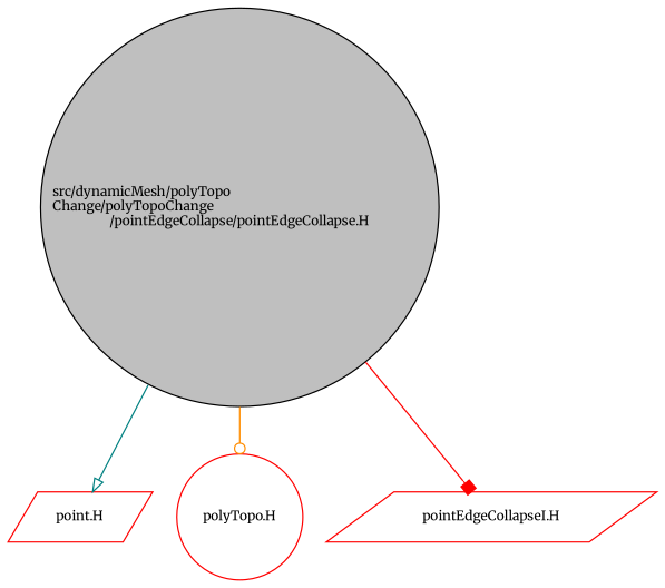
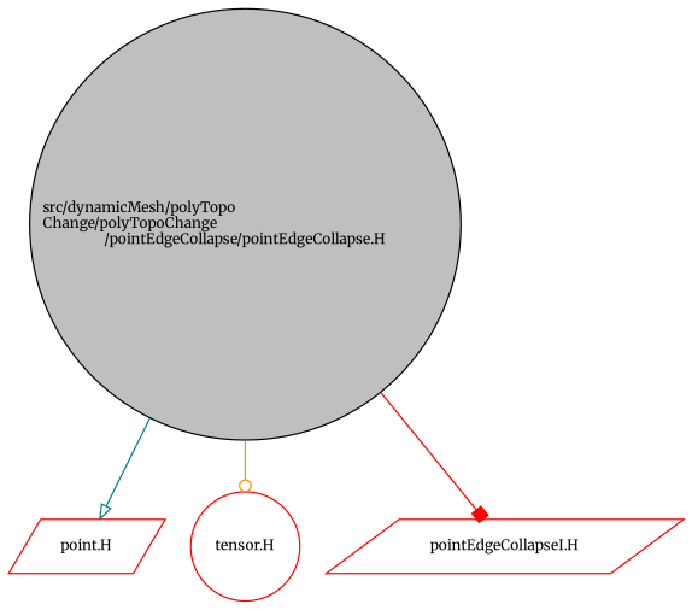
  digraph {
    fontname=Merriweather
    node [color=red fontname=Merriweather fontsize=10 shape=circle]
    edge [fontname=Merriweather fontsize=10 labelfontname=FreeSans labelfontsize=10 style=solid]
    n1 [color=black fillcolor=grey75 fontcolor=black height=0.2 label="src/dynamicMesh/polyTopo\lChange/polyTopoChange\l/pointEdgeCollapse/pointEdgeCollapse.H" style=filled width=0.4]
    n2 [height=0.2 label="point.H" shape=parallelogram width=0.4]
-   n3 [height=0.2 label="polyTopo.H" width=0.4]
+   n3 [height=0.2 label="tensor.H" width=0.4]
    n4 [height=0.2 label="pointEdgeCollapseI.H" shape=parallelogram width=0.4]
    n1 -> n2 [color=teal arrowhead=onormal]
    n1 -> n3 [color=darkorange arrowhead=odot]
    n1 -> n4 [color=red arrowhead=box]
  }
